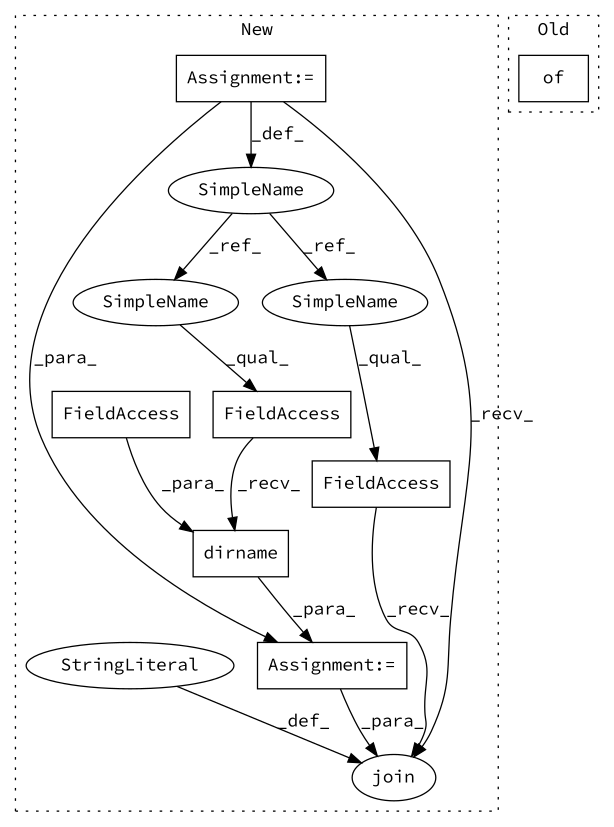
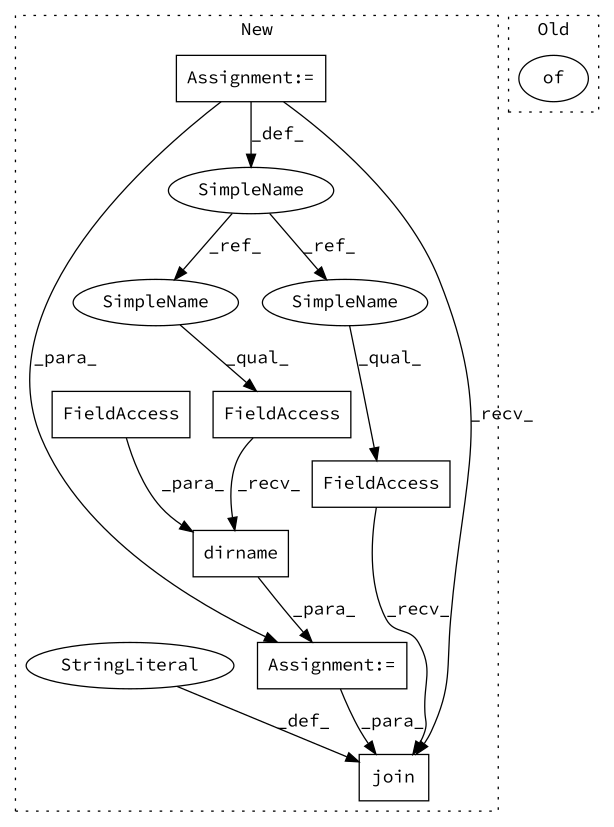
  digraph {
    fontname="Source Code Pro"
    node [a=32 fontname="Source Code Pro" l=2 s=200 shape=box]
    edge [fontname="Source Code Pro"]
    n1 [l="8,1" label=dirname s="208,224"]
    n2 [a=22 l=7 label=FieldAccess]
    n3 [a=7 l=1 label="Assignment:=" s=199]
    n4 [a=22 l=8 label=FieldAccess s=216]
    n5 [a=42 label=SimpleName s=160 shape=ellipse]
    n6 [a=22 l=7 label=FieldAccess s=522]
    n7 [a=7 label="Assignment:=" s=160]
-   n8 [l="5,1" label=join s="530,559" shape=ellipse]
+   n8 [l="5,1" label=join s="530,559"]
    n9 [a=45 l=14 label=StringLiteral s=545 shape=ellipse]
    n10 [a=42 label=SimpleName shape=ellipse]
    n11 [a=42 label=SimpleName s=522 shape=ellipse]
-   n12 [l="3,1" label=of s="585,620"]
+   n12 [l="3,1" label=of s="585,620" shape=ellipse]
    subgraph cluster_1 {
      label=New
      style=dotted
      n1
      n2
      n3
      n4
      n5
      n6
      n7
      n8
      n9
      n10
      n11
    }
    subgraph cluster_2 {
      label=Old
      style=dotted
      n12
    }
    n1 -> n3 [label=_para_]
    n2 -> n1 [label=_recv_]
    n3 -> n8 [label=_para_]
    n4 -> n1 [label=_para_]
    n5 -> n10 [label=_ref_]
    n5 -> n11 [label=_ref_]
    n6 -> n8 [label=_recv_]
    n7 -> n3 [label=_para_]
    n7 -> n5 [label=_def_]
    n7 -> n8 [label=_recv_]
    n9 -> n8 [label=_def_]
    n10 -> n2 [label=_qual_]
    n11 -> n6 [label=_qual_]
  }
